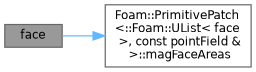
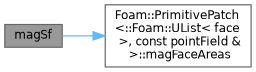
  digraph {
    rankdir=LR
    node [fontname=Helvetica fontsize=10 shape=box style=filled]
-   n1 [color=gray40 fillcolor=grey60 fontcolor=black height=0.2 label=face width=0.4]
+   n1 [color=gray40 fillcolor=grey60 fontcolor=black height=0.2 label=magSf width=0.4]
    n2 [color=grey40 fillcolor=white height=0.2 label="Foam::PrimitivePatch\l\<::Foam::UList\< face\l \>, const pointField &\l \>::magFaceAreas" width=0.4]
    n1 -> n2 [color=steelblue1 fontname=Helvetica fontsize=10 labelfontname=Helvetica labelfontsize=10 style=solid]
  }
